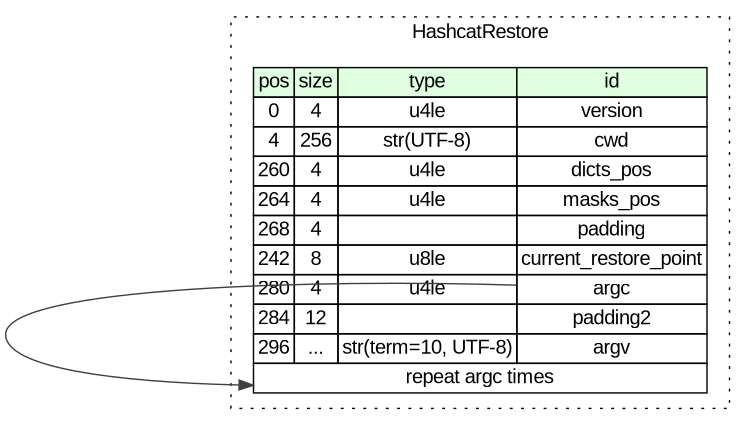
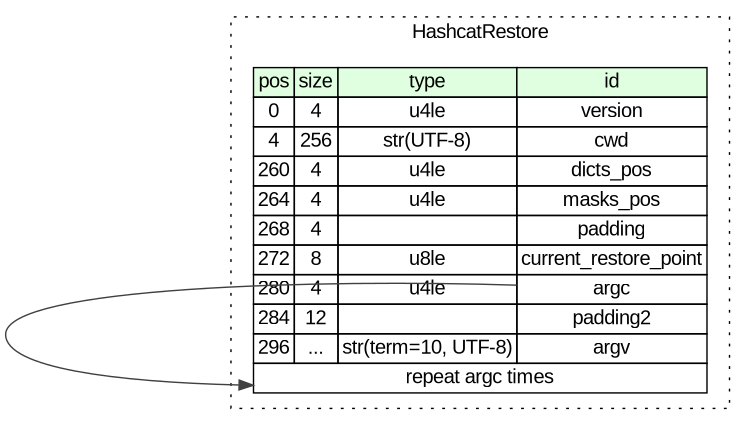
  digraph {
    rankdir=LR
    fontname="Liberation Sans"
-   n1 [label=<<TABLE BORDER="0" CELLBORDER="1" CELLSPACING="0"> 			<TR><TD BGCOLOR="#E0FFE0">pos</TD><TD BGCOLOR="#E0FFE0">size</TD><TD BGCOLOR="#E0FFE0">type</TD><TD BGCOLOR="#E0FFE0">id</TD></TR> 			<TR><TD PORT="version_pos">0</TD><TD PORT="version_size">4</TD><TD>u4le</TD><TD PORT="version_type">version</TD></TR> 			<TR><TD PORT="cwd_pos">4</TD><TD PORT="cwd_size">256</TD><TD>str(UTF-8)</TD><TD PORT="cwd_type">cwd</TD></TR> 			<TR><TD PORT="dicts_pos_pos">260</TD><TD PORT="dicts_pos_size">4</TD><TD>u4le</TD><TD PORT="dicts_pos_type">dicts_pos</TD></TR> 			<TR><TD PORT="masks_pos_pos">264</TD><TD PORT="masks_pos_size">4</TD><TD>u4le</TD><TD PORT="masks_pos_type">masks_pos</TD></TR> 			<TR><TD PORT="padding_pos">268</TD><TD PORT="padding_size">4</TD><TD></TD><TD PORT="padding_type">padding</TD></TR> 			<TR><TD PORT="current_restore_point_pos">242</TD><TD PORT="current_restore_point_size">8</TD><TD>u8le</TD><TD PORT="current_restore_point_type">current_restore_point</TD></TR> 			<TR><TD PORT="argc_pos">280</TD><TD PORT="argc_size">4</TD><TD>u4le</TD><TD PORT="argc_type">argc</TD></TR> 			<TR><TD PORT="padding2_pos">284</TD><TD PORT="padding2_size">12</TD><TD></TD><TD PORT="padding2_type">padding2</TD></TR> 			<TR><TD PORT="argv_pos">296</TD><TD PORT="argv_size">...</TD><TD>str(term=10, UTF-8)</TD><TD PORT="argv_type">argv</TD></TR> 			<TR><TD COLSPAN="4" PORT="argv__repeat">repeat argc times</TD></TR> 		</TABLE>> shape=plaintext fontname="Liberation Sans"]
+   n1 [label=<<TABLE BORDER="0" CELLBORDER="1" CELLSPACING="0"> 			<TR><TD BGCOLOR="#E0FFE0">pos</TD><TD BGCOLOR="#E0FFE0">size</TD><TD BGCOLOR="#E0FFE0">type</TD><TD BGCOLOR="#E0FFE0">id</TD></TR> 			<TR><TD PORT="version_pos">0</TD><TD PORT="version_size">4</TD><TD>u4le</TD><TD PORT="version_type">version</TD></TR> 			<TR><TD PORT="cwd_pos">4</TD><TD PORT="cwd_size">256</TD><TD>str(UTF-8)</TD><TD PORT="cwd_type">cwd</TD></TR> 			<TR><TD PORT="dicts_pos_pos">260</TD><TD PORT="dicts_pos_size">4</TD><TD>u4le</TD><TD PORT="dicts_pos_type">dicts_pos</TD></TR> 			<TR><TD PORT="masks_pos_pos">264</TD><TD PORT="masks_pos_size">4</TD><TD>u4le</TD><TD PORT="masks_pos_type">masks_pos</TD></TR> 			<TR><TD PORT="padding_pos">268</TD><TD PORT="padding_size">4</TD><TD></TD><TD PORT="padding_type">padding</TD></TR> 			<TR><TD PORT="current_restore_point_pos">272</TD><TD PORT="current_restore_point_size">8</TD><TD>u8le</TD><TD PORT="current_restore_point_type">current_restore_point</TD></TR> 			<TR><TD PORT="argc_pos">280</TD><TD PORT="argc_size">4</TD><TD>u4le</TD><TD PORT="argc_type">argc</TD></TR> 			<TR><TD PORT="padding2_pos">284</TD><TD PORT="padding2_size">12</TD><TD></TD><TD PORT="padding2_type">padding2</TD></TR> 			<TR><TD PORT="argv_pos">296</TD><TD PORT="argv_size">...</TD><TD>str(term=10, UTF-8)</TD><TD PORT="argv_type">argv</TD></TR> 			<TR><TD COLSPAN="4" PORT="argv__repeat">repeat argc times</TD></TR> 		</TABLE>> shape=plaintext fontname="Liberation Sans"]
    subgraph cluster_1 {
      label=HashcatRestore
      style=dotted
      n1
    }
    n1 -> n1 [color="#404040" headport=argv__repeat tailport=argc_type fontname="Liberation Sans"]
  }
